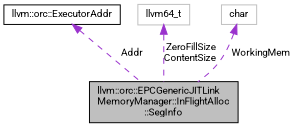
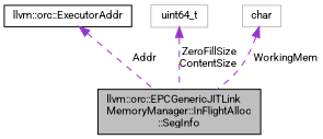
  digraph {
    fontname=Roboto
    node [color=black fontname=Roboto fontsize=10 shape=record]
    edge [color=darkorchid3 dir=back fontname=Roboto fontsize=10 labelfontname=Helvetica labelfontsize=10 style=dashed]
    n1 [fillcolor=grey75 fontcolor=black height=0.2 label="llvm::orc::EPCGenericJITLink\lMemoryManager::InFlightAlloc\l::SegInfo" style=filled width=0.4]
    n2 [height=0.2 label="llvm::orc::ExecutorAddr" width=0.4]
-   n3 [color=grey75 height=0.2 label=llvm64_t width=0.4]
+   n3 [color=grey75 height=0.2 label=uint64_t width=0.4]
    n4 [color=grey75 height=0.2 label=char width=0.4]
    n2 -> n1 [label=" Addr"]
    n3 -> n1 [label=" ZeroFillSize\nContentSize"]
    n4 -> n1 [label=" WorkingMem"]
  }
